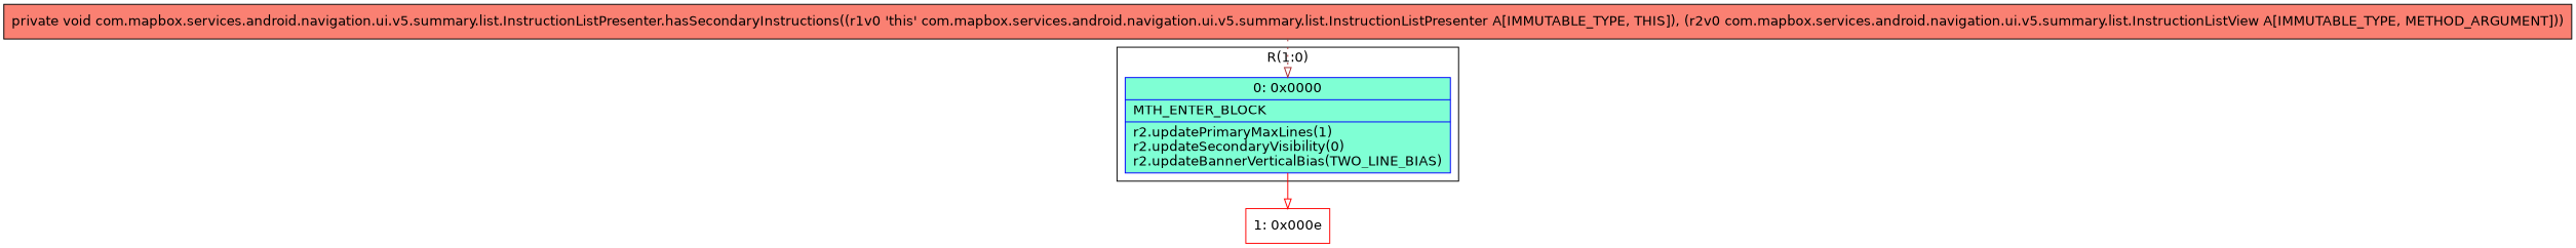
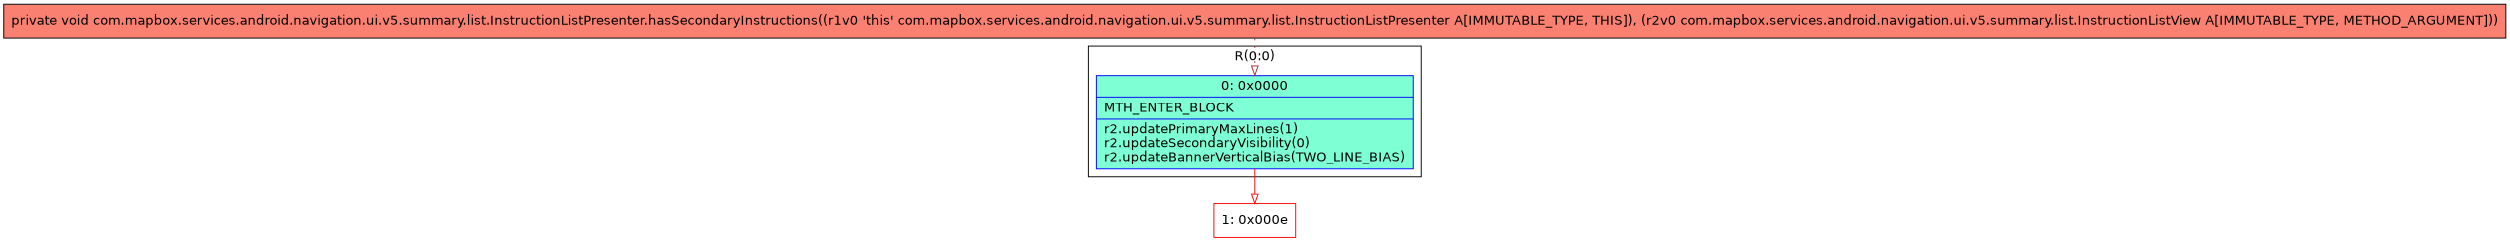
  digraph {
    fontname="DejaVu Sans"
    node [shape=record style=filled fontname="DejaVu Sans"]
    edge [arrowhead=onormal fontname="DejaVu Sans"]
    n1 [color=blue label="{0\:\ 0x0000|MTH_ENTER_BLOCK\l|r2.updatePrimaryMaxLines(1)\lr2.updateSecondaryVisibility(0)\lr2.updateBannerVerticalBias(TWO_LINE_BIAS)\l}" fillcolor=aquamarine]
    n2 [color=red label="{1\:\ 0x000e}" fillcolor=white]
    n3 [label="{private void com.mapbox.services.android.navigation.ui.v5.summary.list.InstructionListPresenter.hasSecondaryInstructions((r1v0 'this' com.mapbox.services.android.navigation.ui.v5.summary.list.InstructionListPresenter A[IMMUTABLE_TYPE, THIS]), (r2v0 com.mapbox.services.android.navigation.ui.v5.summary.list.InstructionListView A[IMMUTABLE_TYPE, METHOD_ARGUMENT])) }" fillcolor=salmon]
    subgraph cluster_1 {
-     label="R(1:0)"
+     label="R(0:0)"
      n1
    }
    n1 -> n2 [color=red style=solid]
    n3 -> n1 [color=brown style=dotted]
  }
